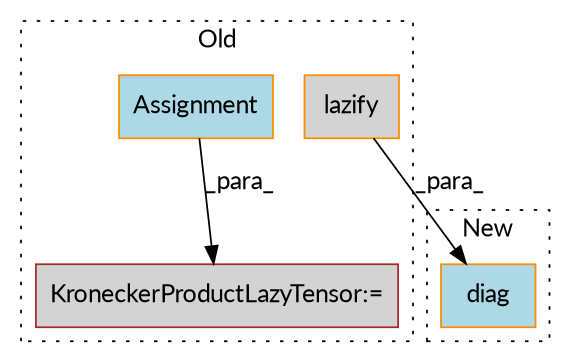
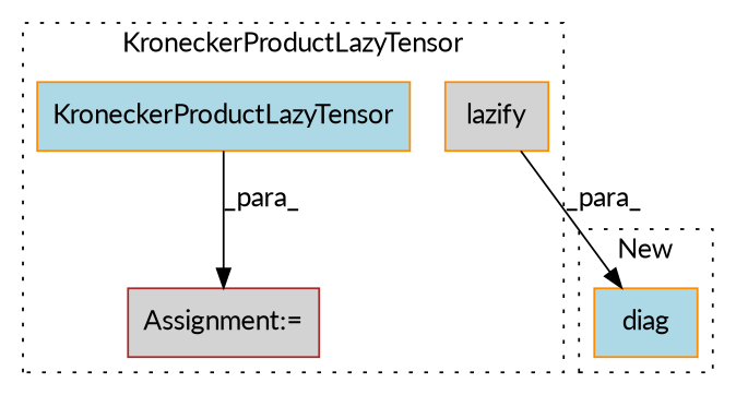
  digraph {
    fontname=Lato
    node [a=32 color=darkorange fillcolor=lightblue fontname=Lato shape=box style=filled]
    edge [arrowhead=normal fontname=Lato]
    n1 [l=6 label=diag s=2768]
    n2 [fillcolor=lightgrey l="7,1" label=lazify s="6194,6214"]
-   n3 [l="27,1" label=Assignment s="6441,6512"]
-   n4 [a=7 color=brown fillcolor=lightgrey l=1 label="KroneckerProductLazyTensor:=" s=6440]
+   n3 [l="27,1" label=KroneckerProductLazyTensor s="6441,6512"]
+   n4 [a=7 color=brown fillcolor=lightgrey l=1 label="Assignment:=" s=6440]
    subgraph cluster_1 {
      label=New
      style=dotted
      n1
    }
    subgraph cluster_2 {
-     label=Old
+     label=KroneckerProductLazyTensor
      style=dotted
      n2
      n3
      n4
    }
    n2 -> n1 [label=_para_]
    n3 -> n4 [label=_para_]
  }
